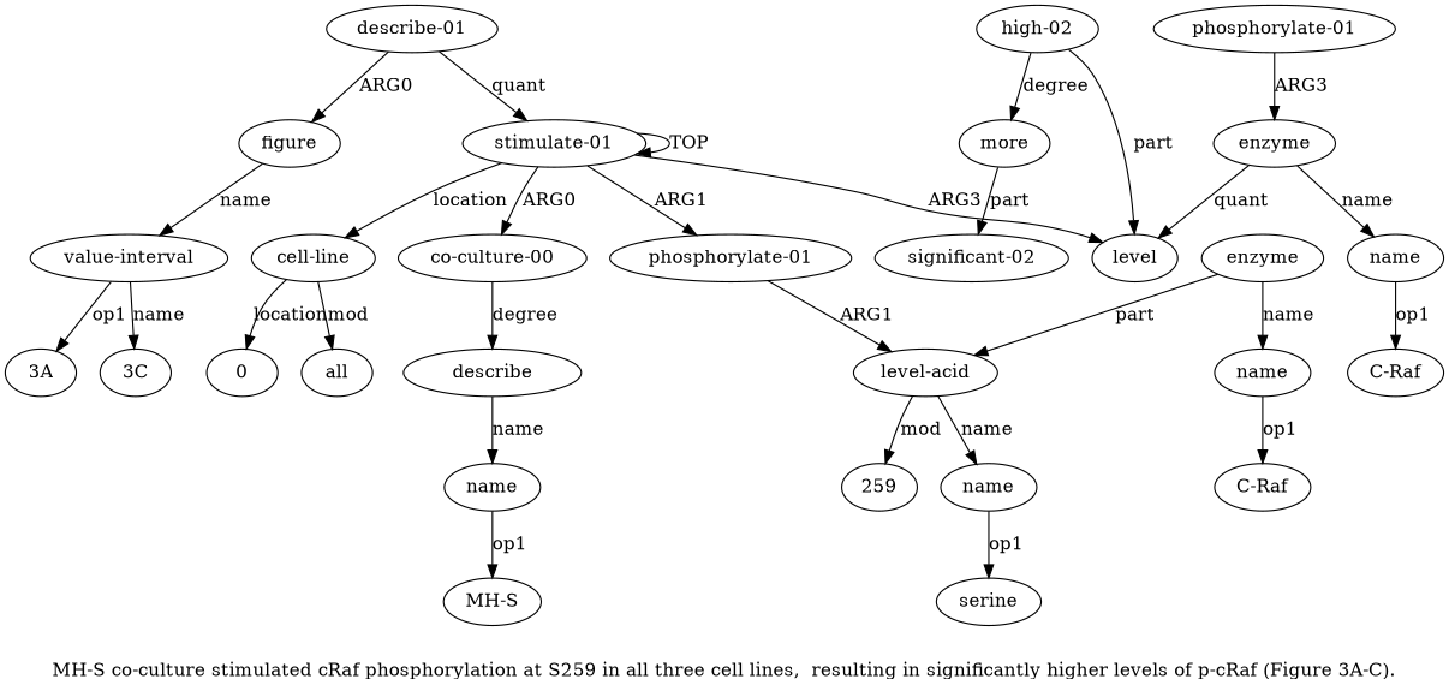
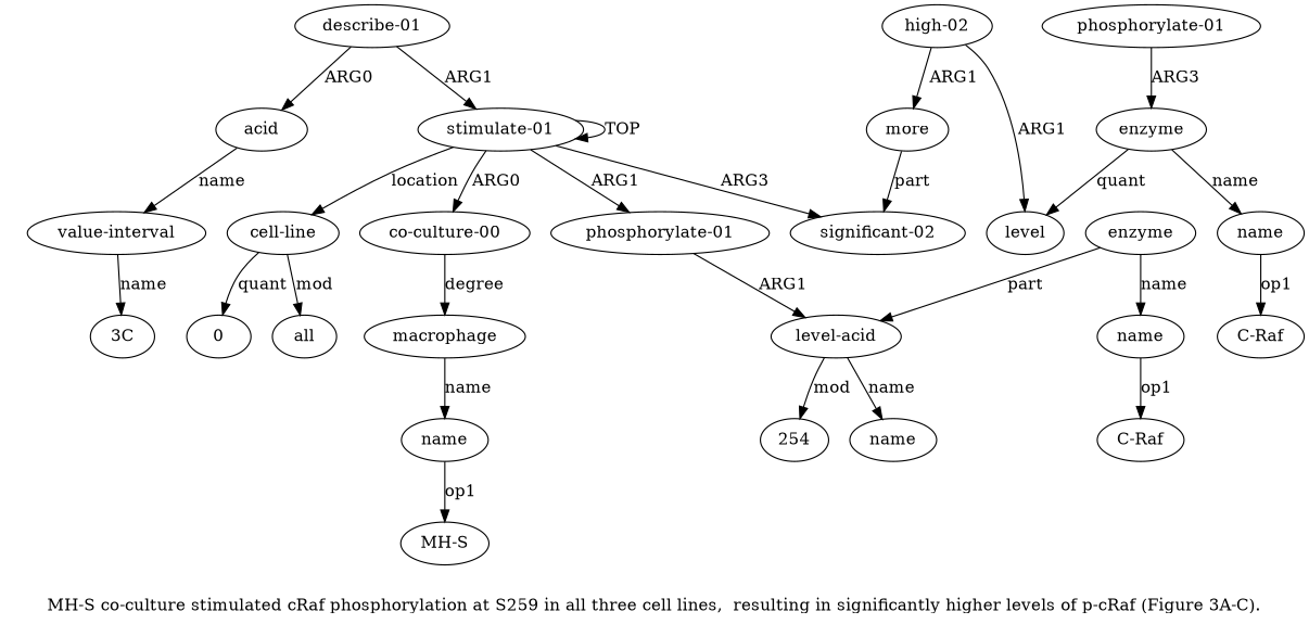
  digraph {
    label="MH-S co-culture stimulated cRaf phosphorylation at S259 in all three cell lines,  resulting in significantly higher levels of p-cRaf (Figure 3A-C)."
    node [color=black gold_ind=-1 gold_label=name test_ind=-1 test_label=name]
    edge [color=black gold_label=op1 test_label=op1]
    n1 [gold_ind=20 gold_label="value-interval" label="value-interval" test_ind=20 test_label="value-interval"]
    n2 [gold_label="3C" label="3C" test_label="3C"]
-   n3 [gold_label="3A" label="3A" test_label="3A"]
-   n4 [gold_label=259 label=259 test_label=259]
+   n4 [gold_label=259 label=254 test_label=259]
    n5 [gold_label=3 label=0 test_label=3]
-   n6 [gold_label=serine label=serine test_label=serine]
    n7 [gold_label="MH-S" label="MH-S" test_label="MH-S"]
    n8 [gold_ind=15 gold_label="phosphorylate-01" label="phosphorylate-01" test_ind=15 test_label="phosphorylate-01"]
    n9 [gold_ind=13 gold_label=enzyme label=enzyme test_ind=13 test_label=enzyme]
    n10 [gold_ind=14 label=name test_ind=14]
    n11 [gold_ind=9 gold_label=level label=level test_ind=9 test_label=level]
    n12 [gold_label="C-Raf" label="C-Raf" test_label="C-Raf"]
    n13 [gold_ind=17 gold_label=all label=all test_ind=17 test_label=all]
    n14 [gold_ind=16 gold_label="cell-line" label="cell-line" test_ind=16 test_label="cell-line"]
    n15 [gold_ind=11 gold_label=more label=more test_ind=11 test_label=more]
    n16 [gold_ind=12 gold_label="significant-02" label="significant-02" test_ind=12 test_label="significant-02"]
    n17 [gold_ind=10 gold_label="high-02" label="high-02" test_ind=10 test_label="high-02"]
-   n18 [gold_ind=19 gold_label=figure label=figure test_ind=19 test_label=figure]
+   n18 [gold_ind=19 gold_label=figure label=acid test_ind=19 test_label=figure]
    n19 [gold_ind=18 gold_label="describe-01" label="describe-01" test_ind=18 test_label="describe-01"]
    n20 [gold_ind=0 gold_label="stimulate-01" label="stimulate-01" test_ind=0 test_label="stimulate-01"]
    n21 [gold_ind=1 gold_label="co-culture-00" label="co-culture-00" test_ind=1 test_label="co-culture-00"]
    n22 [gold_ind=4 gold_label="phosphorylate-01" label="phosphorylate-01" test_ind=4 test_label="phosphorylate-01"]
-   n23 [gold_ind=2 gold_label=macrophage label=describe test_ind=2 test_label=macrophage]
+   n23 [gold_ind=2 gold_label=macrophage label=macrophage test_ind=2 test_label=macrophage]
    n24 [gold_ind=5 gold_label="amino-acid" label="level-acid" test_ind=5 test_label="amino-acid"]
    n25 [gold_ind=3 label=name test_ind=3]
    n26 [gold_ind=6 label=name test_ind=6]
    n27 [gold_ind=7 gold_label=enzyme label=enzyme test_ind=7 test_label=enzyme]
    n28 [gold_ind=8 label=name test_ind=8]
    n29 [gold_label="C-Raf" label="C-Raf" test_label="C-Raf"]
    n1 -> n2 [gold_label=op2 label=name test_label=op2]
-   n1 -> n3 [label=op1]
    n8 -> n9 [gold_label=ARG3 label=ARG3 test_label=ARG3]
    n9 -> n10 [gold_label=name label=name test_label=name]
    n9 -> n11 [gold_label=quant label=quant test_label=quant]
    n10 -> n12 [label=op1]
-   n14 -> n5 [gold_label=quant label=location test_label=quant]
+   n14 -> n5 [gold_label=quant label=quant test_label=quant]
    n14 -> n13 [gold_label=quant label=mod test_label=quant]
    n15 -> n16 [gold_label=quant label=part test_label=quant]
-   n17 -> n11 [gold_label=ARG1 label=part test_label=ARG1]
-   n17 -> n15 [gold_label=degree label=degree test_label=degree]
+   n17 -> n11 [gold_label=ARG1 label=ARG1 test_label=ARG1]
+   n17 -> n15 [gold_label=degree label=ARG1 test_label=degree]
    n18 -> n1 [gold_label=mod label=name test_label=mod]
    n19 -> n18 [gold_label=ARG0 label=ARG0 test_label=ARG0]
-   n19 -> n20 [gold_label=ARG1 label=quant test_label=ARG1]
-   n20 -> n11 [gold_label=ARG3 label=ARG3 test_label=ARG3]
+   n19 -> n20 [gold_label=ARG1 label=ARG1 test_label=ARG1]
+   n20 -> n16 [gold_label=ARG3 label=ARG3 test_label=ARG3]
    n20 -> n14 [gold_label=location label=location test_label=location]
    n20 -> n20 [gold_label=TOP label=TOP test_label=TOP]
    n20 -> n21 [gold_label=ARG0 label=ARG0 test_label=ARG0]
    n20 -> n22 [gold_label=ARG1 label=ARG1 test_label=ARG1]
    n21 -> n23 [gold_label=ARG1 label=degree test_label=ARG1]
    n22 -> n24 [gold_label=ARG1 label=ARG1 test_label=ARG1]
    n23 -> n25 [gold_label=name label=name test_label=name]
    n24 -> n4 [gold_label=mod label=mod test_label=mod]
    n24 -> n26 [gold_label=name label=name test_label=name]
    n25 -> n7 [label=op1]
-   n26 -> n6 [label=op1]
    n27 -> n24 [gold_label=part label=part test_label=part]
    n27 -> n28 [gold_label=name label=name test_label=name]
    n28 -> n29 [label=op1]
  }
